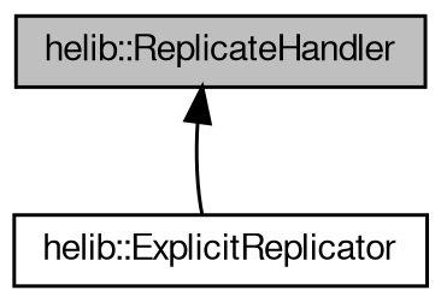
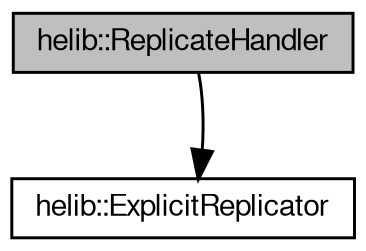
  digraph {
    node [color=black fontname=FreeSans fontsize=10 shape=record style=filled]
    n1 [fillcolor=grey75 fontcolor=black height=0.2 label="helib::ReplicateHandler" width=0.4]
    n2 [fillcolor=white height=0.2 label="helib::ExplicitReplicator" width=0.4]
-   n1 -> n2 [color=black dir=back fontname=FreeSans fontsize=10 labelfontname=FreeSans labelfontsize=10 style=solid]
+   n2 -> n1 [color=black dir=back fontname=FreeSans fontsize=10 labelfontname=FreeSans labelfontsize=10 style=solid]
  }
